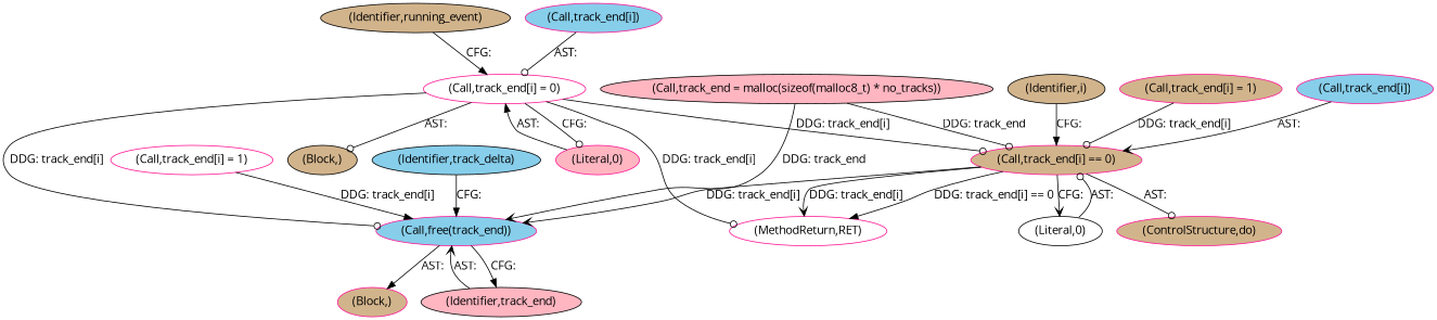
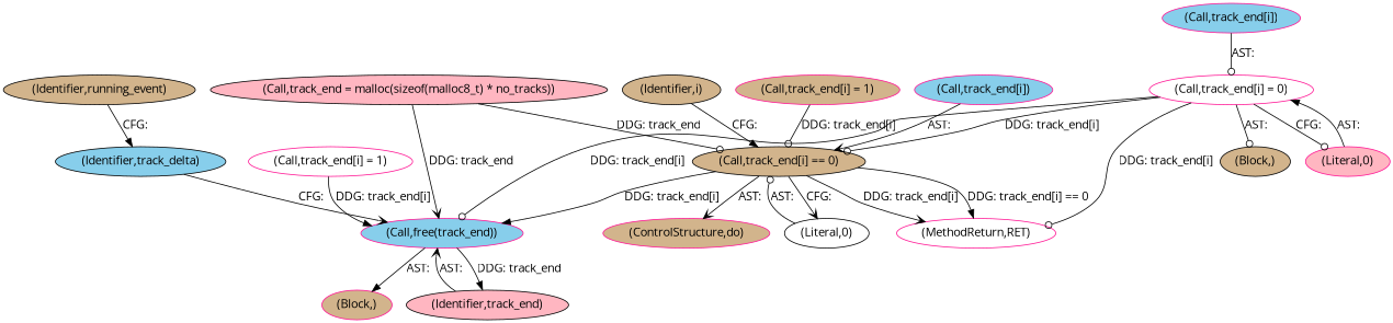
  digraph {
    fontname="Open Sans"
    node [color=deeppink fillcolor=tan fontname="Open Sans" style=filled]
    edge [arrowhead=odot fontname="Open Sans"]
    n1 [fillcolor=white label="(Call,track_end[i] = 0)"]
-   n2 [label="(Call,track_end[i] == 0)"]
+   n2 [color=black label="(Call,track_end[i] == 0)"]
    n3 [fillcolor=skyblue label="(Call,free(track_end))"]
    n4 [fillcolor=white label="(MethodReturn,RET)"]
    n5 [color=black label="(Block,)"]
    n6 [fillcolor=lightpink label="(Literal,0)"]
    n7 [label="(ControlStructure,do)"]
    n8 [color=black fillcolor=white label="(Literal,0)"]
    n9 [label="(Block,)"]
    n10 [color=black fillcolor=lightpink label="(Identifier,track_end)"]
    n11 [fillcolor=white label="(Call,track_end[i] = 1)"]
    n12 [fillcolor=skyblue label="(Call,track_end[i])"]
    n13 [color=black label="(Identifier,running_event)"]
    n14 [color=black fillcolor=lightpink label="(Call,track_end = malloc(sizeof(malloc8_t) * no_tracks))"]
    n15 [color=black label="(Identifier,i)"]
    n16 [color=black fillcolor=skyblue label="(Identifier,track_delta)"]
    n17 [fillcolor=skyblue label="(Call,track_end[i])"]
    n18 [label="(Call,track_end[i] = 1)"]
    n1 -> n2 [label="DDG: track_end[i]"]
    n1 -> n3 [label="DDG: track_end[i]"]
    n1 -> n4 [label="DDG: track_end[i]"]
    n1 -> n5 [label="AST: "]
    n1 -> n6 [label="CFG: "]
-   n2 -> n3 [arrowhead=vee label="DDG: track_end[i]"]
+   n2 -> n3 [arrowhead=normal label="DDG: track_end[i]"]
    n2 -> n4 [arrowhead=vee label="DDG: track_end[i]"]
    n2 -> n4 [arrowhead=normal label="DDG: track_end[i] == 0"]
-   n2 -> n7 [label="AST: "]
+   n2 -> n7 [arrowhead=vee label="AST: "]
    n2 -> n8 [arrowhead=vee label="CFG: "]
    n3 -> n9 [arrowhead=normal label="AST: "]
-   n3 -> n10 [arrowhead=normal label="CFG: "]
+   n3 -> n10 [arrowhead=normal label="DDG: track_end"]
    n6 -> n1 [arrowhead=normal label="AST: "]
    n8 -> n2 [label="AST: "]
    n10 -> n3 [arrowhead=vee label="AST: "]
    n11 -> n3 [arrowhead=normal label="DDG: track_end[i]"]
    n12 -> n2 [arrowhead=vee label="AST: "]
-   n13 -> n1 [arrowhead=normal label="CFG: "]
+   n13 -> n16 [arrowhead=normal label="CFG: "]
    n14 -> n2 [label="DDG: track_end"]
    n14 -> n3 [arrowhead=vee label="DDG: track_end"]
    n15 -> n2 [arrowhead=normal label="CFG: "]
-   n16 -> n3 [arrowhead=normal label="CFG: "]
+   n16 -> n3 [arrowhead=vee label="CFG: "]
    n17 -> n1 [label="AST: "]
    n18 -> n2 [label="DDG: track_end[i]"]
  }
